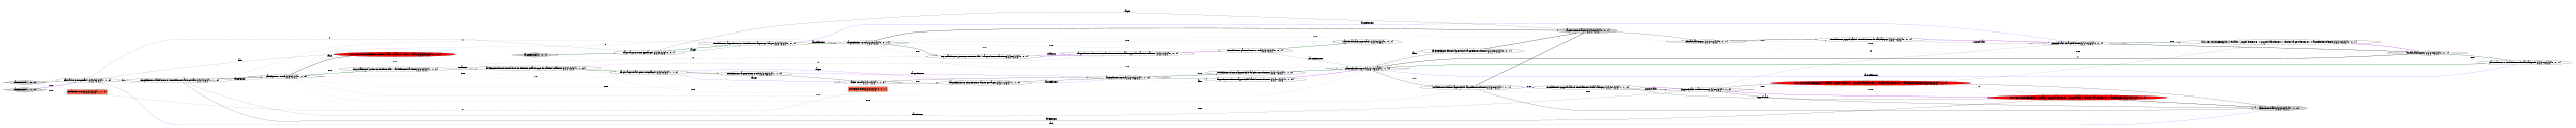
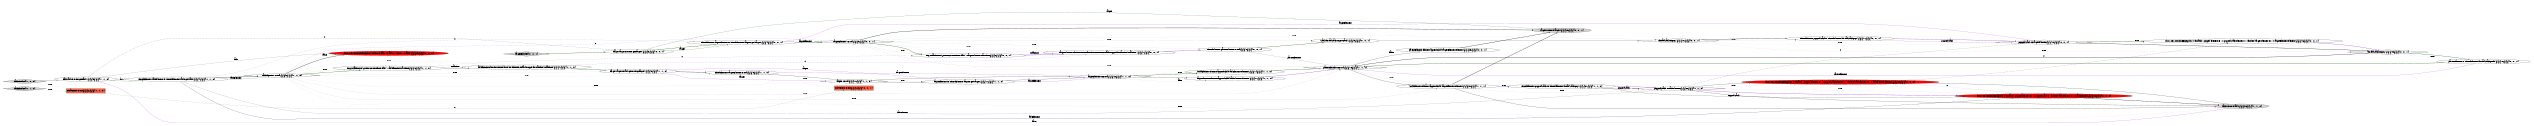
  digraph {
    rankdir=LR
    node [fillcolor=white shape=ellipse style=filled]
    edge [arrowhead=tee color=purple style=bold]
    n1 [label="Target target = task.getOwningTarget()@@@8@@@['1', '1', '0']"]
    n2 [label="TimedElement targetElement = null@@@9@@@['1', '1', '0']"]
    n3 [label="target != null@@@10@@@['1', '1', '0']" shape=diamond]
    n4 [label="targetElement = (TimedElement)targets.get(target)@@@11@@@['1', '1', '0']"]
    n5 [label="targetElement == null@@@13@@@['1', '1', '0']" shape=diamond]
    n6 [label="TimedElement parentElement = null@@@8@@@['0', '0', '1']"]
    n7 [label="parentElement == null@@@19@@@['1', '1', '1']" shape=diamond]
    n8 [label="Stack threadStack = getStack()@@@9@@@['0', '0', '1']"]
    n9 [label="buildElement.element.appendChild(targetElement.element)@@@20@@@['1', '1', '1']"]
    n10 [label="parentElement.element.appendChild(targetElement.element)@@@23@@@['0', '0', '1']"]
    n11 [label="!threadStack.empty()@@@10@@@['0', '0', '1']" shape=diamond]
    n12 [fillcolor=lightgray label="targets.remove(target)@@@26@@@['0', '0', '1']"]
    n13 [label="TimedElement poppedStack = (TimedElement)threadStack.pop()@@@21@@@['1', '1', '0']"]
    n14 [fillcolor=lightgray label="tasks.remove(task)@@@26@@@['1', '1', '0']"]
    n15 [label="poppedStack != taskElement@@@22@@@['1', '1', '0']" shape=diamond]
    n16 [fillcolor=red label="throw new RuntimeException(\"Mismatch - popped element = \" + poppedStack + \" finished task element = \" + taskElement)@@@23@@@['0', '1', '0']"]
    n17 [label="poppedStack != targetElement@@@12@@@['0', '0', '1']" shape=diamond]
    n18 [fillcolor=red label="throw new RuntimeException(\"Mismatch - popped element = \" + poppedStack.element + \" finished task element = \" + taskElement.element)@@@23@@@['1', '0', '0']"]
    n19 [label="long totalTime = System.currentTimeMillis() - targetElement.startTime@@@6@@@['0', '0', '1']"]
    n20 [label="targetElement.element.setAttribute(TIME_ATTR,DefaultLogger.formatTime(totalTime))@@@7@@@['0', '0', '1']"]
    n21 [label="throw new RuntimeException(\"Mismatch - popped element = \" + poppedStack.element + \" finished target element = \" + targetElement.element)@@@13@@@['0', '0', '1']"]
    n22 [label="!threadStack.empty()@@@15@@@['0', '0', '1']" shape=diamond]
    n23 [label="parentElement = (TimedElement)threadStack.peek()@@@16@@@['0', '0', '1']"]
    n24 [label="taskElement.element.setAttribute(TIME_ATTR,DefaultLogger.formatTime(totalTime))@@@7@@@['1', '1', '0']"]
    n25 [label="TimedElement taskElement = (TimedElement)tasks.get(task)@@@4@@@['1', '1', '0']"]
    n26 [label="taskElement != null@@@5@@@['1', '1', '0']" shape=diamond]
    n27 [label="TimedElement targetElement = (TimedElement)targets.get(target)@@@4@@@['0', '0', '1']"]
    n28 [fillcolor=red label="throw new RuntimeException(\"Unknown task \" + task + \" not in \" + tasks)@@@29@@@['0', '1', '0']"]
    n29 [label="long totalTime = System.currentTimeMillis() - taskElement.startTime@@@6@@@['1', '1', '0']"]
    n30 [label="targetElement != null@@@5@@@['0', '0', '1']" shape=diamond]
    n31 [label="buildElement.element.appendChild(taskElement.element)@@@14@@@['1', '1', '0']"]
    n32 [label="targetElement.element.appendChild(taskElement.element)@@@17@@@['1', '1', '0']"]
    n33 [fillcolor=tomato label="BuildEvent event@@@2@@@['1', '1', '0']" shape=box]
    n34 [fillcolor=tomato label="BuildEvent event@@@2@@@['0', '0', '1']" shape=box]
    n35 [label="TimedElement poppedStack = (TimedElement)threadStack.pop()@@@11@@@['0', '0', '1']"]
    n36 [fillcolor=lightgray label="taskFinished['1', '0', '0']" shape=diamond]
    n37 [label="Task task = event.getTask()@@@3@@@['1', '1', '0']"]
    n38 [label="Target target = event.getTarget()@@@3@@@['0', '0', '1']"]
    n39 [fillcolor=lightgray label="targetFinished['0', '0', '1']" shape=diamond]
    n40 [fillcolor=lightgray label="taskFinished['0', '1', '0']" shape=diamond]
    n1 -> n2 [arrowhead=odot color=black]
    n1 -> n3 [label=target style=solid]
    n1 -> n4 [arrowhead=odot label=target style=solid]
    n2 -> n3 [arrowhead=odot color=gray40]
    n2 -> n5 [arrowhead=odot label=targetElement style=solid]
    n3 -> n4 [color=black label=true style=dotted]
    n3 -> n4 [arrowhead=odot color=gray40]
    n3 -> n5 [color=gray40]
    n4 -> n5 [color=gray40]
    n4 -> n5 [arrowhead=odot label=targetElement style=solid]
    n5 -> n31 [arrowhead=odot color=black label=true style=dotted]
    n5 -> n31 [color=darkgreen]
    n5 -> n32 [label=false style=dotted]
    n5 -> n32 [color=gray40]
    n6 -> n7 [color=gray40 label=parentElement style=solid]
    n6 -> n8 [color=darkgreen]
    n7 -> n9 [arrowhead=odot color=gray40]
    n7 -> n9 [color=black label=true style=dotted]
    n7 -> n10 [arrowhead=odot color=gray40]
    n7 -> n10 [arrowhead=odot color=gray40 label=false style=dotted]
-   n12 -> n11 [color=gray40]
+   n8 -> n11 [color=gray40]
    n9 -> n12 [arrowhead=odot color=black]
    n9 -> n13 [arrowhead=odot color=darkgreen label=true style=dotted]
    n9 -> n13
    n9 -> n14 [color=gray40]
    n9 -> n15 [color=darkgreen label=true style=dotted]
    n10 -> n12 [arrowhead=odot color=black]
    n11 -> n17 [color=gray40 label=true style=dotted]
    n11 -> n22 [label=true style=dotted]
    n11 -> n35 [color=black label=true style=dotted]
    n11 -> n35 [arrowhead=odot color=black]
    n13 -> n15
    n13 -> n15 [color=black label=poppedStack style=solid]
    n13 -> n16 [arrowhead=odot color=black label=poppedStack style=solid]
    n15 -> n14 [arrowhead=odot color=gray40]
    n15 -> n16 [arrowhead=odot label=true style=dotted]
    n15 -> n16
    n15 -> n17 [arrowhead=odot color=black label=0 style=dashed]
    n15 -> n18 [arrowhead=odot label=true style=dotted]
    n15 -> n18 [color=gray40]
    n16 -> n14 [color=black]
    n17 -> n21 [color=darkgreen label=true style=dotted]
    n17 -> n21 [arrowhead=odot color=darkgreen]
    n17 -> n22 [color=black]
    n18 -> n14 [arrowhead=odot color=gray40]
    n18 -> n16 [label=0 style=dashed]
    n18 -> n21 [color=black label=0 style=dashed]
    n19 -> n20 [label=totalTime style=solid]
    n19 -> n20 [arrowhead=odot]
    n20 -> n6 [arrowhead=odot]
    n21 -> n22
    n22 -> n7 [color=black]
    n22 -> n23 [arrowhead=odot color=darkgreen]
    n22 -> n23 [label=true style=dotted]
    n23 -> n7 [color=darkgreen]
    n23 -> n7 [label=parentElement style=solid]
    n24 -> n1 [arrowhead=odot color=darkgreen]
    n24 -> n20 [arrowhead=odot label=0 style=dashed]
    n25 -> n15 [color=gray40 label=taskElement style=solid]
    n25 -> n16 [arrowhead=odot color=black label=taskElement style=solid]
    n25 -> n26 [color=darkgreen label=taskElement style=solid]
    n25 -> n26 [color=black]
    n25 -> n27 [arrowhead=odot color=gray40 label=0 style=dashed]
    n26 -> n1 [arrowhead=odot label=true style=dotted]
    n26 -> n2 [color=gray40 label=true style=dotted]
    n26 -> n3 [arrowhead=odot label=true style=dotted]
    n26 -> n7 [color=black label=true style=dotted]
    n26 -> n9 [arrowhead=odot color=black label=true style=dotted]
    n26 -> n14 [arrowhead=odot color=gray40 label=true style=dotted]
    n26 -> n24 [arrowhead=odot color=gray40 label=true style=dotted]
    n26 -> n28 [arrowhead=odot color=black]
    n26 -> n28 [color=darkgreen label=false style=dotted]
    n26 -> n29 [color=darkgreen]
    n26 -> n29 [arrowhead=odot color=darkgreen label=true style=dotted]
    n26 -> n30 [arrowhead=odot label=0 style=dashed]
    n27 -> n17 [arrowhead=odot label=targetElement style=solid]
    n27 -> n30 [color=gray40 label=targetElement style=solid]
    n27 -> n30 [color=darkgreen]
    n29 -> n19 [color=gray40 label=0 style=dashed]
    n29 -> n24 [color=gray40 label=totalTime style=solid]
    n29 -> n24 [color=gray40]
    n30 -> n6 [arrowhead=odot color=darkgreen label=true style=dotted]
    n30 -> n7 [arrowhead=odot color=black label=true style=dotted]
    n30 -> n8 [color=black label=true style=dotted]
    n30 -> n11 [color=darkgreen label=true style=dotted]
    n30 -> n12 [color=black]
    n30 -> n19 [color=black label=true style=dotted]
    n30 -> n19 [arrowhead=odot color=darkgreen]
    n30 -> n20 [arrowhead=odot label=true style=dotted]
    n31 -> n7 [arrowhead=odot color=darkgreen]
    n32 -> n7 [arrowhead=odot]
    n33 -> n34 [color=darkgreen label=0 style=dashed]
    n35 -> n17
    n35 -> n17 [arrowhead=odot color=gray40 label=poppedStack style=solid]
    n36 -> n33 [label=true style=dotted]
    n36 -> n37 [arrowhead=odot color=gray40]
-   n37 -> n14 [arrowhead=odot label=task style=solid]
+   n37 -> n14 [arrowhead=odot label=false style=solid]
    n37 -> n25 [color=darkgreen label=task style=solid]
    n37 -> n25 [arrowhead=odot color=gray40]
    n37 -> n28 [arrowhead=odot color=gray40 label=task style=solid]
    n37 -> n38 [color=black label=0 style=dashed]
    n38 -> n12 [arrowhead=odot color=darkgreen label=target style=solid]
    n38 -> n27 [arrowhead=odot color=darkgreen]
    n38 -> n27 [color=darkgreen label=target style=solid]
-   n39 -> n34 [arrowhead=odot label=true style=dotted]
+   n2 -> n34 [arrowhead=odot label=true style=dotted]
    n39 -> n38 [arrowhead=odot color=darkgreen]
    n40 -> n33 [color=darkgreen label=true style=dotted]
-   n40 -> n37 [arrowhead=odot]
  }
